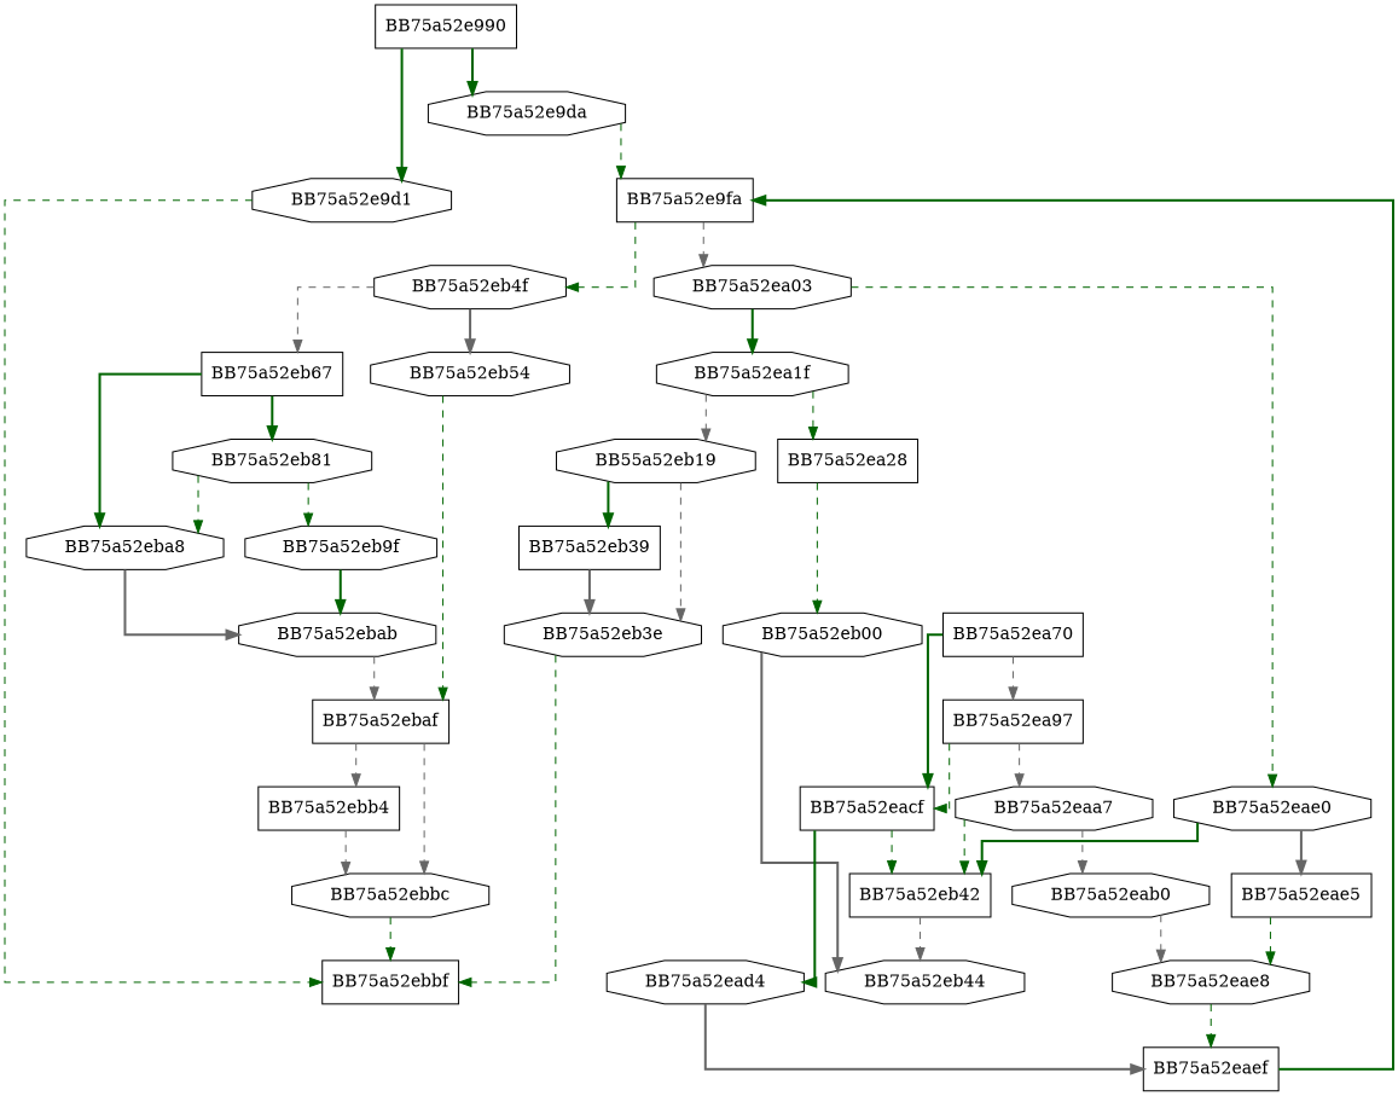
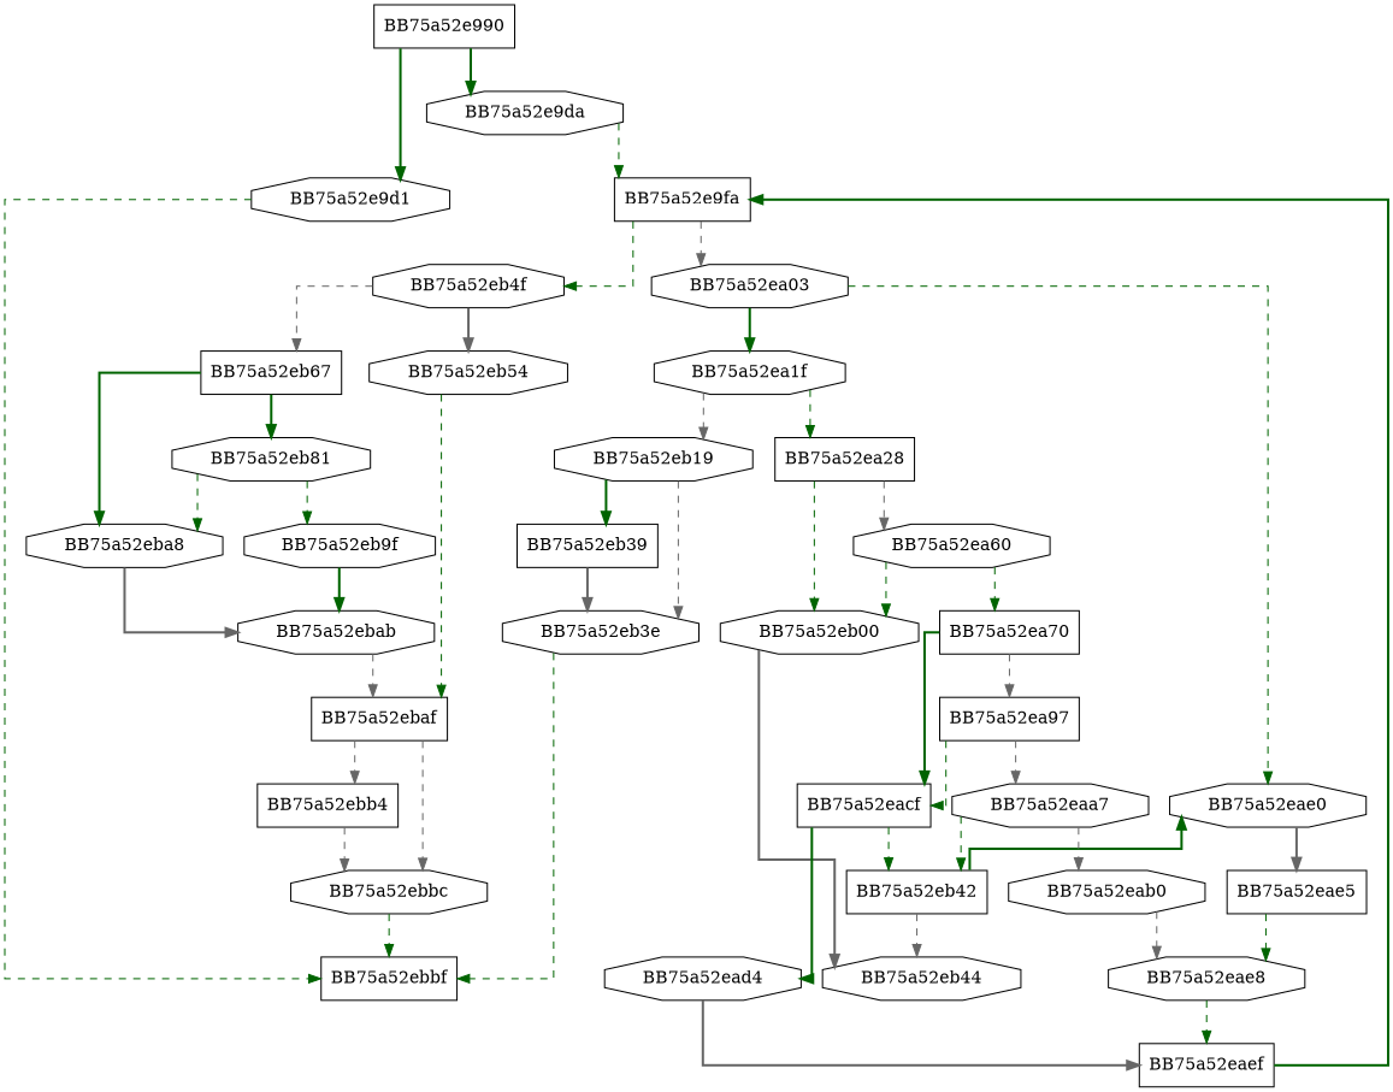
  digraph {
    splines=ortho
    node [shape=octagon]
    edge [color=darkgreen style=dashed]
    BB75a52e990 [shape=box]
    BB75a52e9da
    BB75a52e9d1
    BB75a52e9fa [shape=box]
    BB75a52ebbf [shape=box]
    BB75a52eb4f
    BB75a52ea03
    BB75a52eb67 [shape=box]
    BB75a52eb54
    BB75a52eae0
    BB75a52ea1f
    BB75a52eba8
    BB75a52eb81
    BB75a52ebaf [shape=box]
    BB75a52eb42 [shape=box]
    BB75a52eae5 [shape=box]
-   BB75a52eb19 [label=BB55a52eb19]
+   BB75a52eb19
    BB75a52ea28 [shape=box]
    BB75a52eb44
    BB75a52eae8
    BB75a52eb3e
    BB75a52eb39 [shape=box]
    BB75a52eb00
+   BB75a52ea60
    BB75a52ea70 [shape=box]
    BB75a52eacf [shape=box]
    BB75a52ea97 [shape=box]
    BB75a52ead4
    BB75a52eaa7
    BB75a52eaef [shape=box]
    BB75a52eab0
    BB75a52ebab
    BB75a52eb9f
    BB75a52ebbc
    BB75a52ebb4 [shape=box]
    BB75a52e990 -> BB75a52e9da [style=bold]
    BB75a52e990 -> BB75a52e9d1 [style=bold]
    BB75a52e9da -> BB75a52e9fa
    BB75a52e9d1 -> BB75a52ebbf
    BB75a52e9fa -> BB75a52eb4f
    BB75a52e9fa -> BB75a52ea03 [color=gray40]
    BB75a52eb4f -> BB75a52eb67 [color=gray40]
    BB75a52eb4f -> BB75a52eb54 [color=gray40 style=bold]
    BB75a52ea03 -> BB75a52eae0
    BB75a52ea03 -> BB75a52ea1f [style=bold]
    BB75a52eb67 -> BB75a52eba8 [style=bold]
    BB75a52eb67 -> BB75a52eb81 [style=bold]
    BB75a52eb54 -> BB75a52ebaf
-   BB75a52eae0 -> BB75a52eb42 [style=bold]
+   BB75a52eb42 -> BB75a52eae0 [style=bold]
    BB75a52eae0 -> BB75a52eae5 [color=gray40 style=bold]
    BB75a52ea1f -> BB75a52eb19 [color=gray40]
    BB75a52ea1f -> BB75a52ea28
    BB75a52eba8 -> BB75a52ebab [color=gray40 style=bold]
    BB75a52eb81 -> BB75a52eba8
    BB75a52eb81 -> BB75a52eb9f
    BB75a52ebaf -> BB75a52ebbc [color=gray40]
    BB75a52ebaf -> BB75a52ebb4 [color=gray40]
    BB75a52eb42 -> BB75a52eb44 [color=gray40]
    BB75a52eae5 -> BB75a52eae8
    BB75a52eb19 -> BB75a52eb3e [color=gray40]
    BB75a52eb19 -> BB75a52eb39 [style=bold]
    BB75a52ea28 -> BB75a52eb00
+   BB75a52ea28 -> BB75a52ea60 [color=gray40]
    BB75a52eae8 -> BB75a52eaef
    BB75a52eb3e -> BB75a52ebbf
    BB75a52eb39 -> BB75a52eb3e [color=gray40 style=bold]
    BB75a52eb00 -> BB75a52eb44 [color=gray40 style=bold]
+   BB75a52ea60 -> BB75a52eb00
+   BB75a52ea60 -> BB75a52ea70
    BB75a52ea70 -> BB75a52eacf [style=bold]
    BB75a52ea70 -> BB75a52ea97 [color=gray40]
    BB75a52eacf -> BB75a52eb42
    BB75a52eacf -> BB75a52ead4 [style=bold]
    BB75a52ea97 -> BB75a52eacf
    BB75a52ea97 -> BB75a52eaa7 [color=gray40]
    BB75a52ead4 -> BB75a52eaef [color=gray40 style=bold]
    BB75a52eaa7 -> BB75a52eb42
    BB75a52eaa7 -> BB75a52eab0 [color=gray40]
    BB75a52eaef -> BB75a52e9fa [style=bold]
    BB75a52eab0 -> BB75a52eae8 [color=gray40]
    BB75a52ebab -> BB75a52ebaf [color=gray40]
    BB75a52eb9f -> BB75a52ebab [style=bold]
    BB75a52ebbc -> BB75a52ebbf
    BB75a52ebb4 -> BB75a52ebbc [color=gray40]
  }
